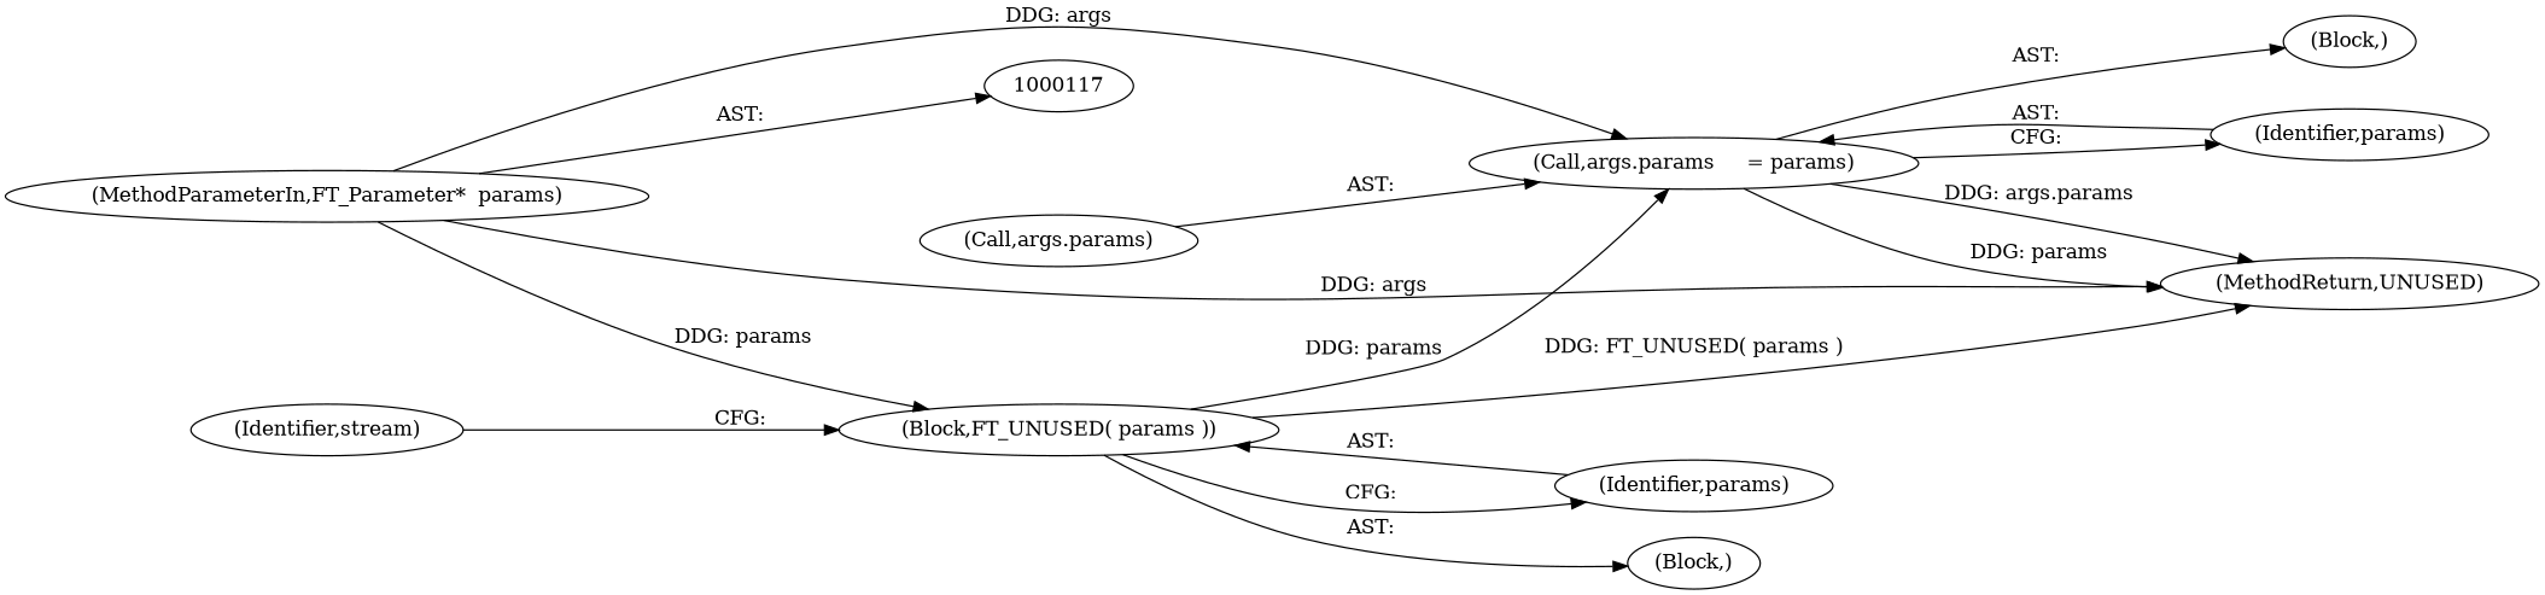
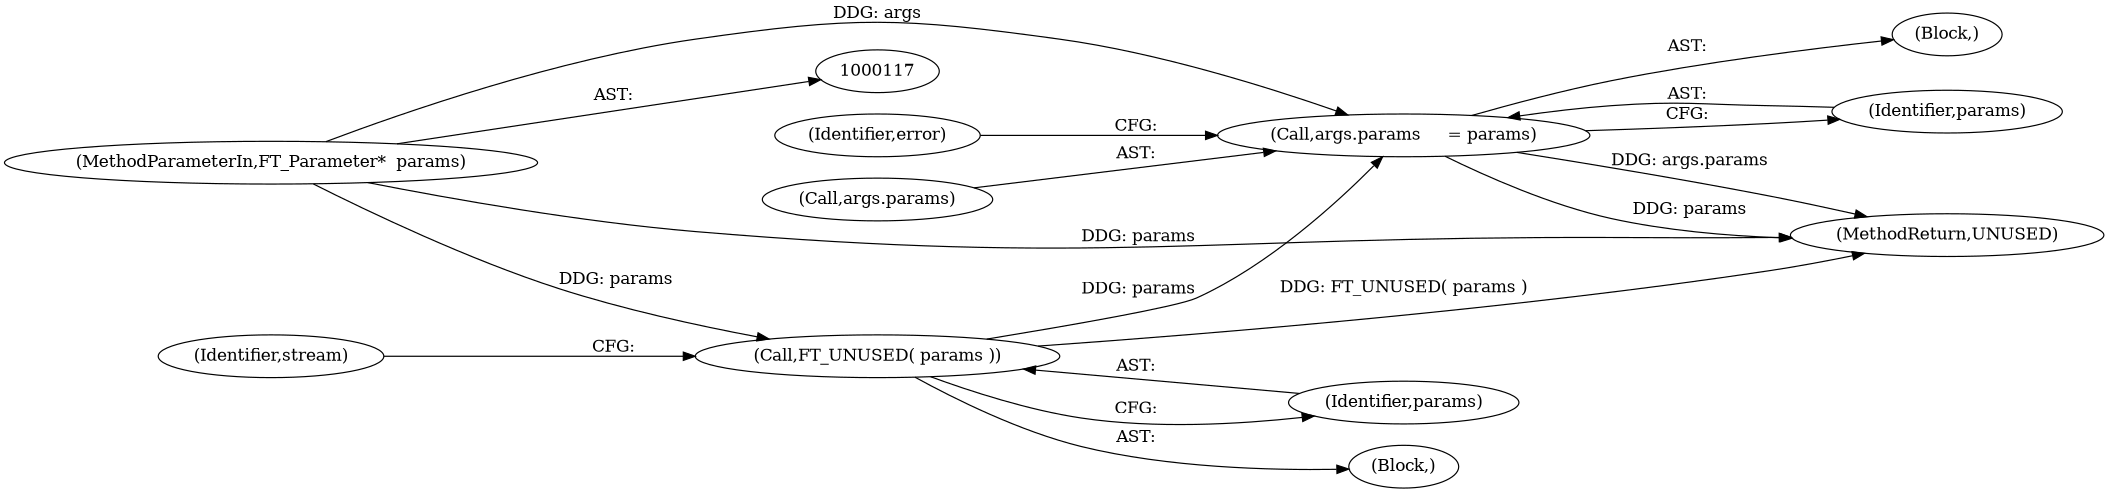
  digraph {
    rankdir=LR
    n1 [label="(Call,args.params     = params)"]
    n2 [label="(MethodReturn,UNUSED)"]
    n3 [label="(Identifier,params)"]
    n4 [label="(Block,)"]
-   n5 [label="(Block,FT_UNUSED( params ))"]
+   n5 [label="(Call,FT_UNUSED( params ))"]
    n6 [label="(Identifier,params)"]
    n7 [label="(Block,)"]
    n8 [label="(MethodParameterIn,FT_Parameter*  params)"]
    1000117
+   n10 [label="(Identifier,error)"]
    n11 [label="(Identifier,stream)"]
    n12 [label="(Call,args.params)"]
    n1 -> n2 [label="DDG: args.params"]
    n1 -> n2 [label="DDG: params"]
    n1 -> n3 [label="CFG: "]
    n1 -> n4 [label="AST: "]
    n3 -> n1 [label="AST: "]
    n5 -> n1 [label="DDG: params"]
    n5 -> n2 [label="DDG: FT_UNUSED( params )"]
    n5 -> n6 [label="CFG: "]
    n5 -> n7 [label="AST: "]
    n6 -> n5 [label="AST: "]
    n8 -> n1 [label="DDG: args"]
-   n8 -> n2 [label="DDG: args"]
+   n8 -> n2 [label="DDG: params"]
    n8 -> n5 [label="DDG: params"]
    n8 -> 1000117 [label="AST: "]
+   n10 -> n1 [label="CFG: "]
    n11 -> n5 [label="CFG: "]
    n12 -> n1 [label="AST: "]
  }
